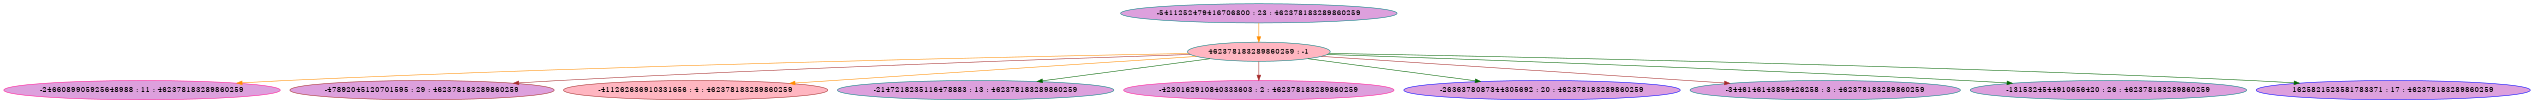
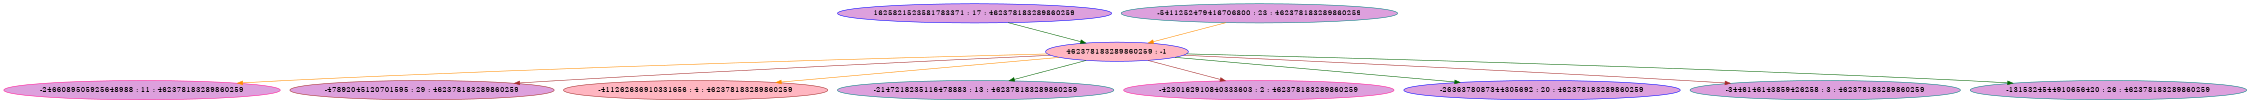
  digraph {
    node [color=teal fillcolor=plum style=filled]
    edge [color=darkgreen]
-   n1 [fillcolor=lightpink label="462378183289860259 : -1"]
-   n2 [color=deeppink label="-2466089905925648988 : 11 : 462378183289860259"]
+   n1 [color=blue fillcolor=lightpink label="462378183289860259 : -1"]
+   n2 [color=deeppink label="-2466089505925648988 : 11 : 462378183289860259"]
    n3 [color=brown label="-47892045120701595 : 29 : 462378183289860259"]
    n4 [color=brown fillcolor=lightpink label="-411262636910331656 : 4 : 462378183289860259"]
    n5 [label="-2147218235116478883 : 13 : 462378183289860259"]
    n6 [color=deeppink label="-4230162910840333603 : 2 : 462378183289860259"]
    n7 [color=blue label="-2636378087344305692 : 20 : 462378183289860259"]
    n8 [label="-3446146143859426258 : 3 : 462378183289860259"]
    n9 [label="-1315324544910656420 : 26 : 462378183289860259"]
    n10 [color=blue label="1625821523581783371 : 17 : 462378183289860259"]
    n11 [label="-5411252479416706800 : 23 : 462378183289860259"]
    n1 -> n2 [color=darkorange]
    n1 -> n3 [color=brown]
    n1 -> n4 [color=darkorange]
    n1 -> n5
    n1 -> n6 [color=brown]
    n1 -> n7
    n1 -> n8 [color=brown]
    n1 -> n9
-   n1 -> n10
+   n10 -> n1
    n11 -> n1 [color=darkorange]
  }
